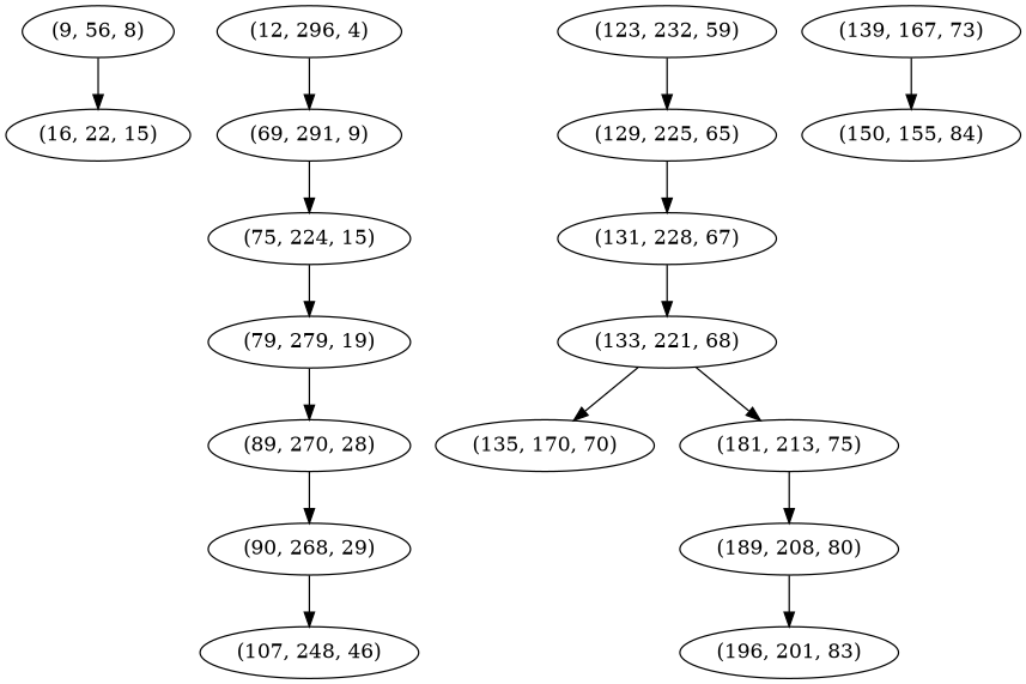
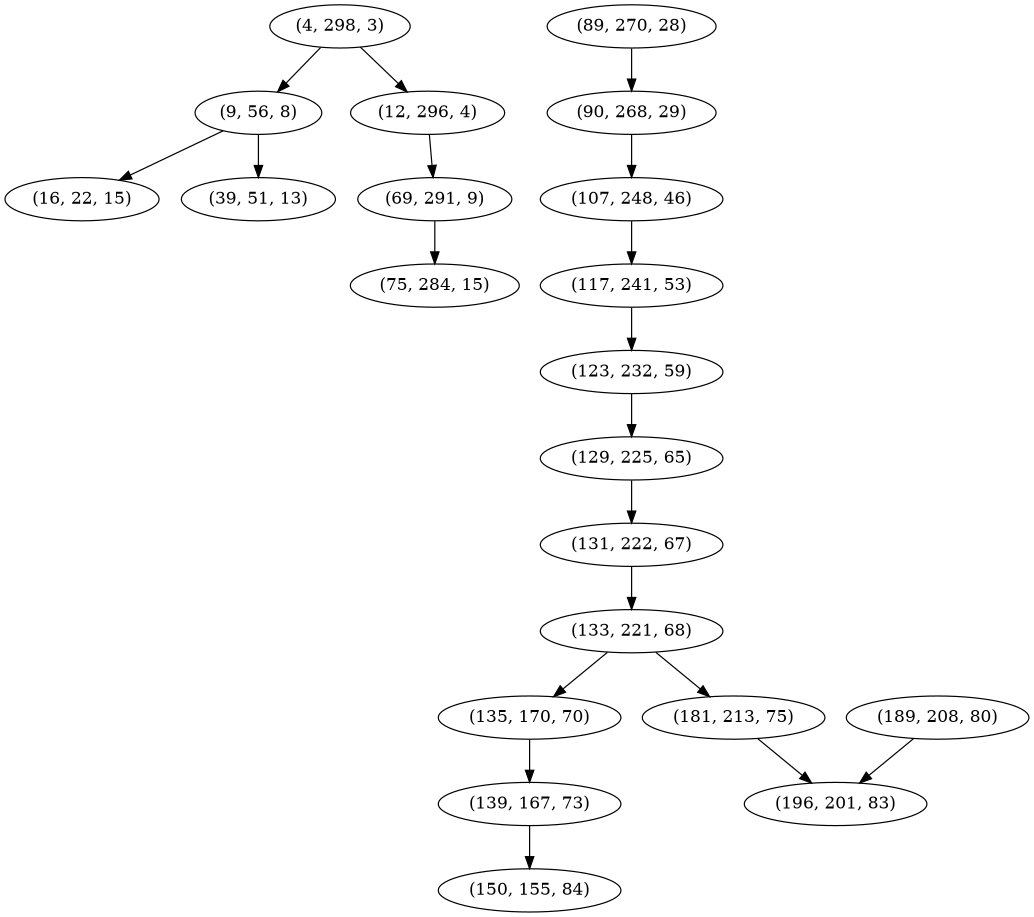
  digraph {
    fontname="DejaVu Serif"
    node [fontname="DejaVu Serif"]
    edge [fontname="DejaVu Serif"]
+   "(4, 298, 3)"
    "(9, 56, 8)"
    n3 [label="(12, 296, 4)"]
    "(16, 22, 15)"
+   "(39, 51, 13)"
    "(69, 291, 9)"
-   "(75, 284, 15)" [label="(75, 224, 15)"]
-   "(79, 279, 19)"
+   "(75, 284, 15)"
    "(89, 270, 28)"
    "(90, 268, 29)"
    "(107, 248, 46)"
+   "(117, 241, 53)"
    "(123, 232, 59)"
    "(129, 225, 65)"
-   "(131, 222, 67)" [label="(131, 228, 67)"]
+   "(131, 222, 67)"
    "(133, 221, 68)"
    "(135, 170, 70)"
    "(181, 213, 75)"
    "(139, 167, 73)"
    "(189, 208, 80)"
    "(150, 155, 84)"
    "(196, 201, 83)"
+   "(4, 298, 3)" -> "(9, 56, 8)"
+   "(4, 298, 3)" -> n3
    "(9, 56, 8)" -> "(16, 22, 15)"
+   "(9, 56, 8)" -> "(39, 51, 13)"
    n3 -> "(69, 291, 9)"
    "(69, 291, 9)" -> "(75, 284, 15)"
-   "(75, 284, 15)" -> "(79, 279, 19)"
-   "(79, 279, 19)" -> "(89, 270, 28)"
    "(89, 270, 28)" -> "(90, 268, 29)"
    "(90, 268, 29)" -> "(107, 248, 46)"
+   "(107, 248, 46)" -> "(117, 241, 53)"
+   "(117, 241, 53)" -> "(123, 232, 59)"
    "(123, 232, 59)" -> "(129, 225, 65)"
    "(129, 225, 65)" -> "(131, 222, 67)"
    "(131, 222, 67)" -> "(133, 221, 68)"
    "(133, 221, 68)" -> "(135, 170, 70)"
    "(133, 221, 68)" -> "(181, 213, 75)"
-   "(181, 213, 75)" -> "(189, 208, 80)"
+   "(135, 170, 70)" -> "(139, 167, 73)"
+   "(181, 213, 75)" -> "(196, 201, 83)"
    "(139, 167, 73)" -> "(150, 155, 84)"
    "(189, 208, 80)" -> "(196, 201, 83)"
  }
